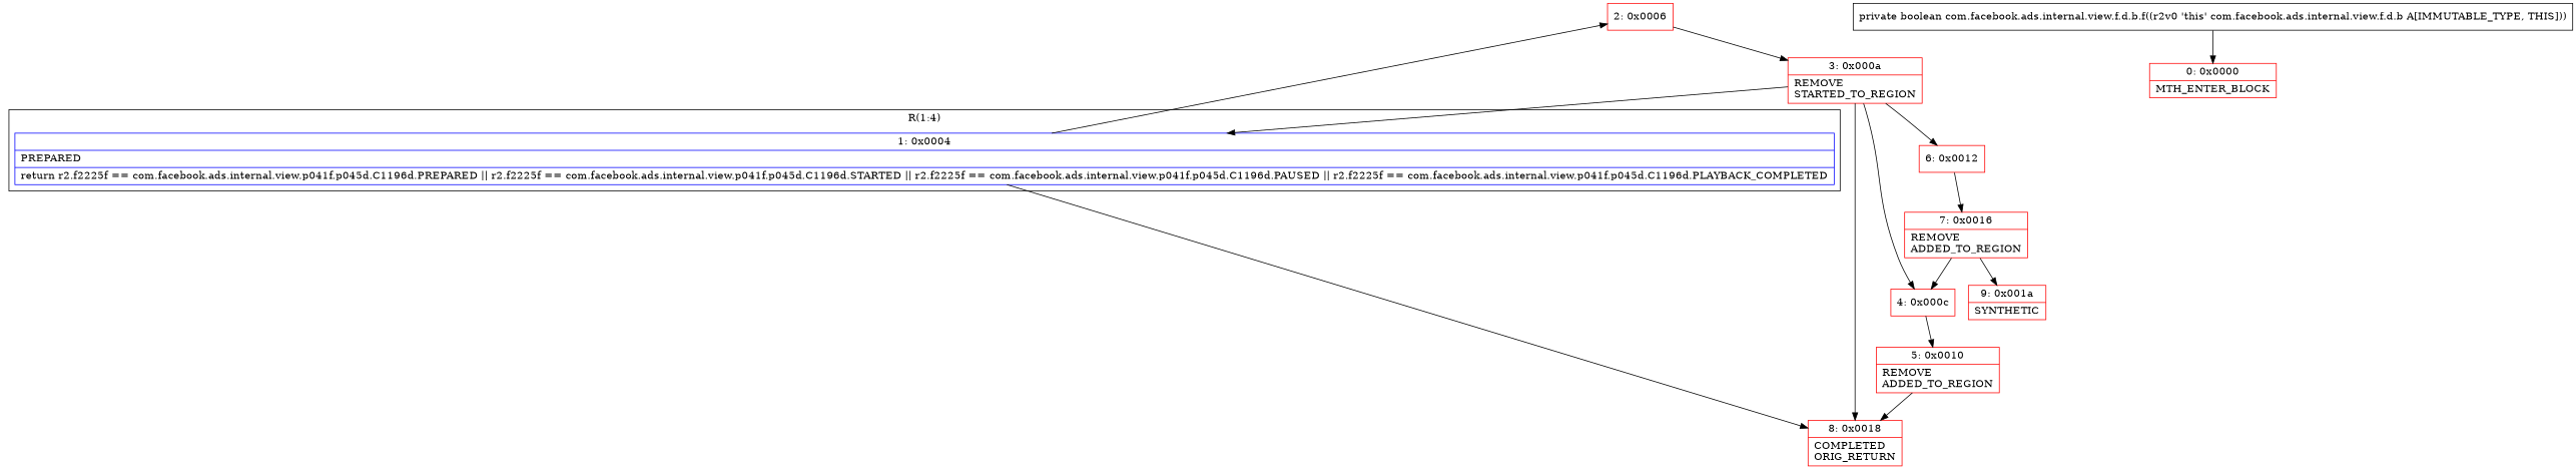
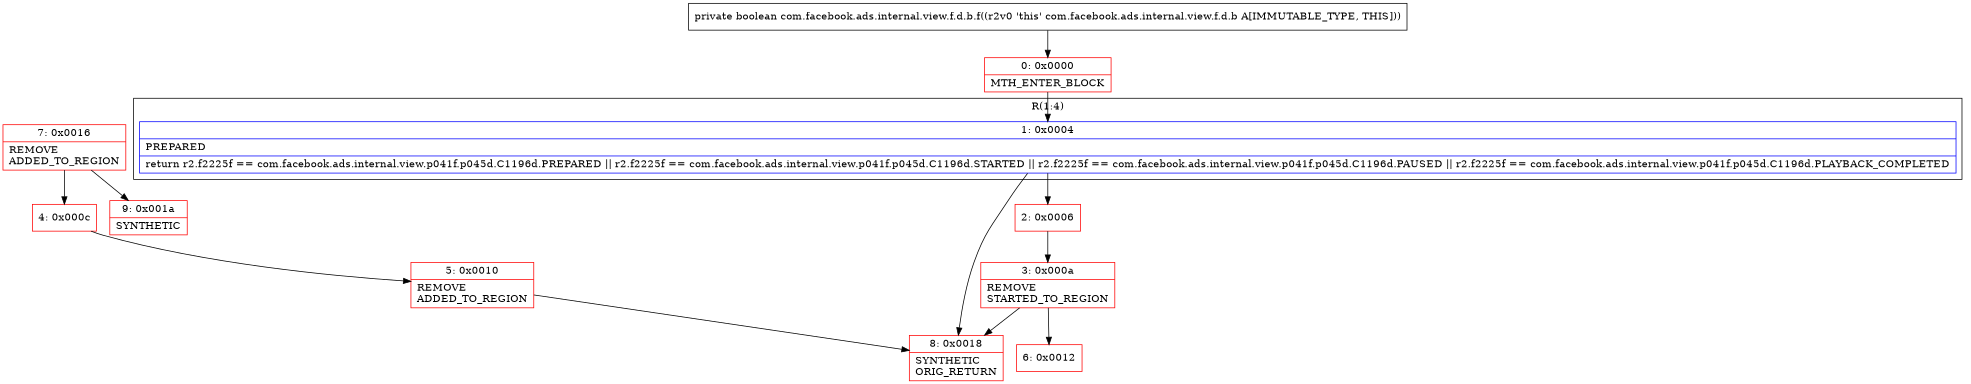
  digraph {
    node [color=red shape=record]
    n1 [color=blue label="{1\:\ 0x0004|PREPARED\l|return r2.f2225f == com.facebook.ads.internal.view.p041f.p045d.C1196d.PREPARED \|\| r2.f2225f == com.facebook.ads.internal.view.p041f.p045d.C1196d.STARTED \|\| r2.f2225f == com.facebook.ads.internal.view.p041f.p045d.C1196d.PAUSED \|\| r2.f2225f == com.facebook.ads.internal.view.p041f.p045d.C1196d.PLAYBACK_COMPLETED\l}"]
    n2 [label="{2\:\ 0x0006}"]
-   n3 [label="{8\:\ 0x0018|COMPLETED\lORIG_RETURN\l}"]
+   n3 [label="{8\:\ 0x0018|SYNTHETIC\lORIG_RETURN\l}"]
    n4 [label="{3\:\ 0x000a|REMOVE\lSTARTED_TO_REGION\l}"]
    n5 [label="{0\:\ 0x0000|MTH_ENTER_BLOCK\l}"]
    n6 [label="{4\:\ 0x000c}"]
    n7 [label="{6\:\ 0x0012}"]
    n8 [label="{5\:\ 0x0010|REMOVE\lADDED_TO_REGION\l}"]
    n9 [label="{7\:\ 0x0016|REMOVE\lADDED_TO_REGION\l}"]
    n10 [label="{9\:\ 0x001a|SYNTHETIC\l}"]
    n11 [label="{private boolean com.facebook.ads.internal.view.f.d.b.f((r2v0 'this' com.facebook.ads.internal.view.f.d.b A[IMMUTABLE_TYPE, THIS])) }" color=""]
    subgraph cluster_1 {
      label="R(1:4)"
      n1
    }
    n1 -> n2
    n1 -> n3
    n2 -> n4
    n4 -> n3
-   n4 -> n6
    n4 -> n7
-   n4 -> n1
+   n5 -> n1
    n6 -> n8
-   n7 -> n9
    n8 -> n3
    n9 -> n6
    n9 -> n10
    n11 -> n5
  }
